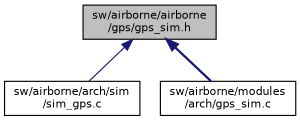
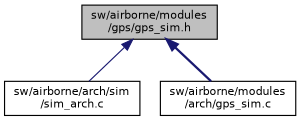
  digraph {
    fontname="DejaVu Sans"
    node [color=black fillcolor=white fontname="DejaVu Sans" fontsize=10 shape=record style=filled]
    edge [color=midnightblue dir=back fontname="DejaVu Sans" fontsize=10 labelfontname=FreeSans labelfontsize=10]
-   n1 [fillcolor=grey75 fontcolor=black height=0.2 label="sw/airborne/airborne\l/gps/gps_sim.h" width=0.4]
-   n2 [height=0.2 label="sw/airborne/arch/sim\l/sim_gps.c" width=0.4]
+   n1 [fillcolor=grey75 fontcolor=black height=0.2 label="sw/airborne/modules\l/gps/gps_sim.h" width=0.4]
+   n2 [height=0.2 label="sw/airborne/arch/sim\l/sim_arch.c" width=0.4]
    n3 [height=0.2 label="sw/airborne/modules\l/arch/gps_sim.c" width=0.4]
    n1 -> n2 [style=solid]
    n1 -> n3 [style=bold]
  }
